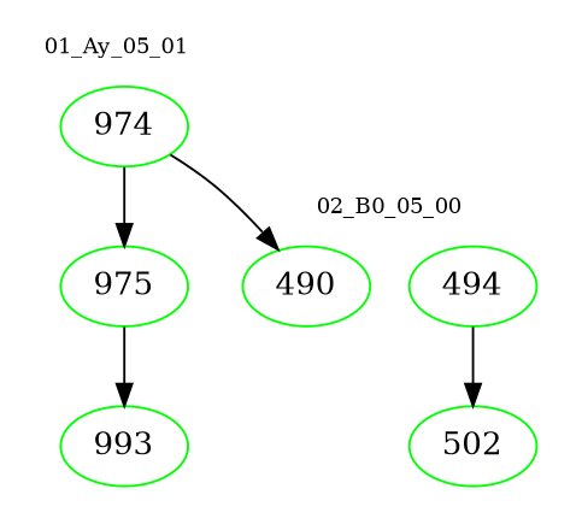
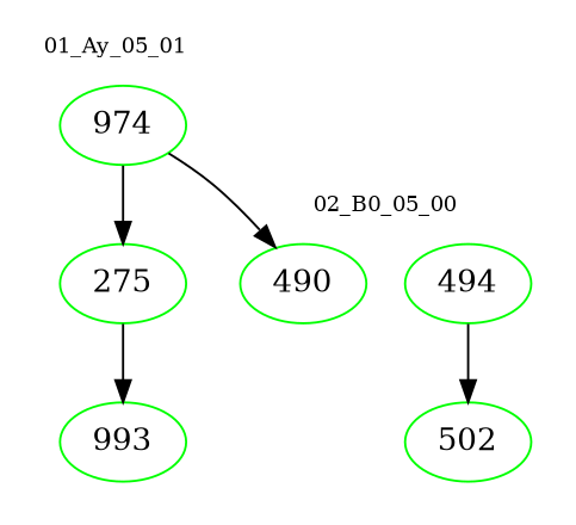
  digraph {
    node [color=green]
    edge [color=black]
    n1 [label=974]
-   n2 [label=975]
+   n2 [label=275]
    n3 [label=993]
    n4 [label=494]
    n5 [label=502]
    n6 [label=490]
    subgraph cluster_1 {
      color=white
      fontsize=10
      label="01_Ay_05_01"
      n1
      n2
      n3
    }
    subgraph cluster_2 {
      color=white
      fontsize=10
      label="02_B0_05_00"
      n4
      n5
      n6
    }
    n1 -> n2
    n1 -> n6
    n2 -> n3
    n4 -> n5
  }
